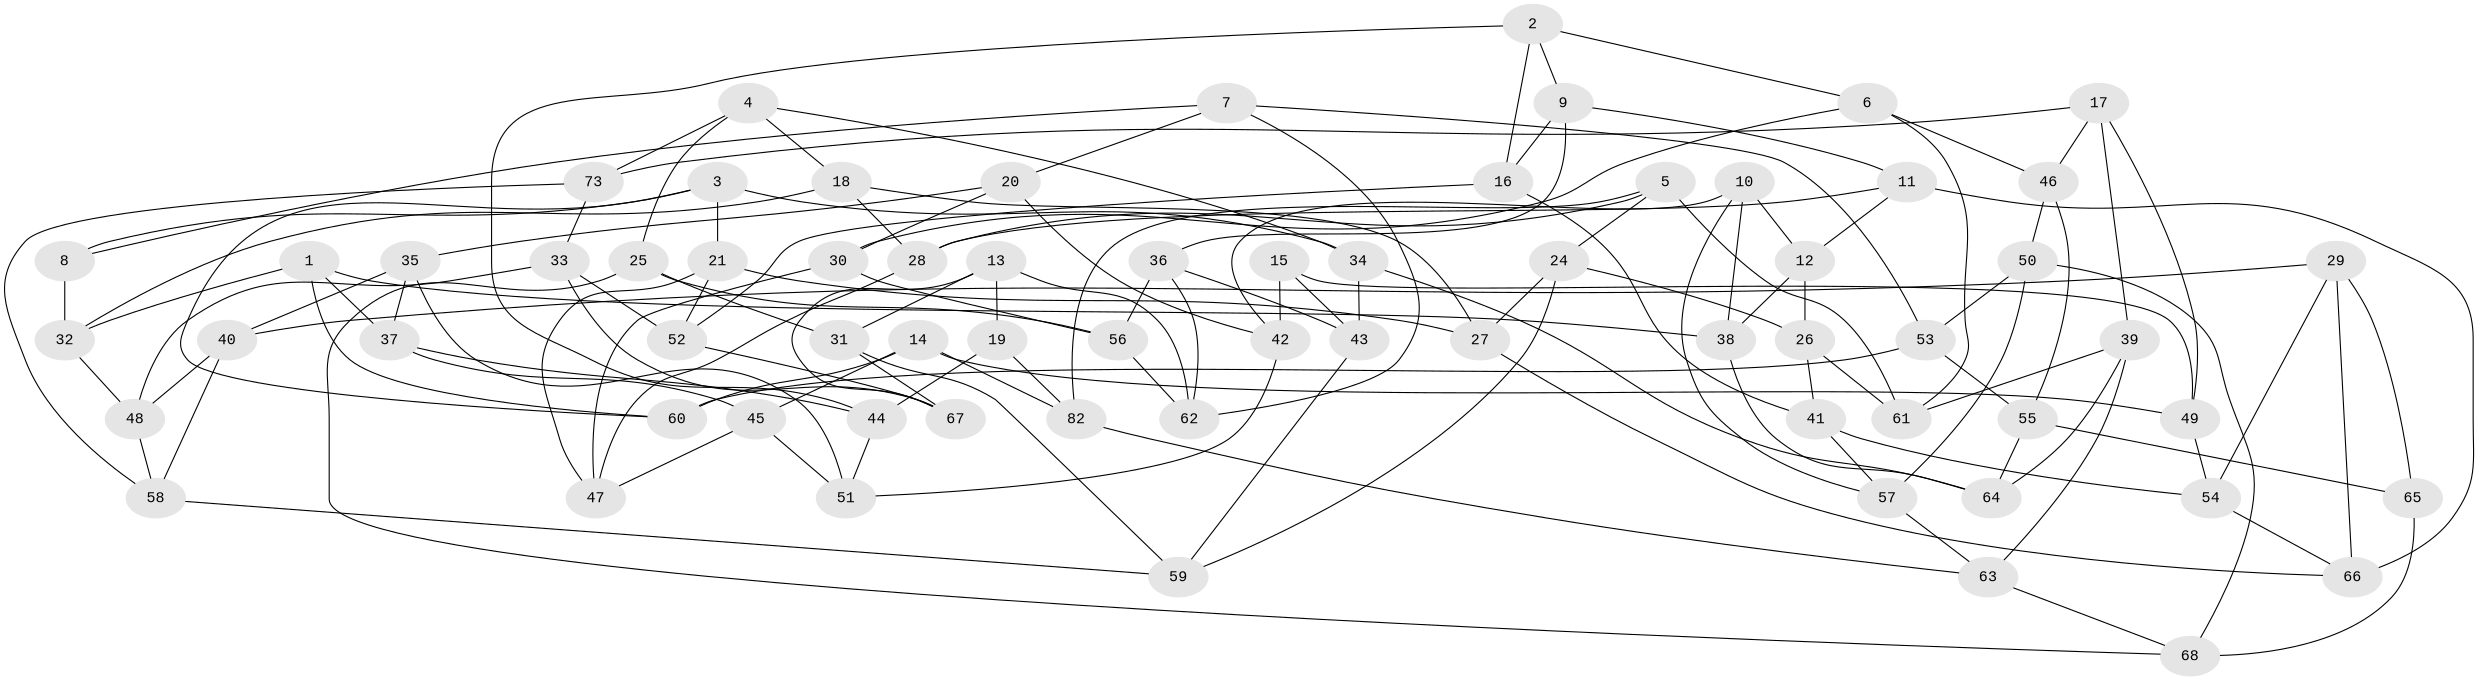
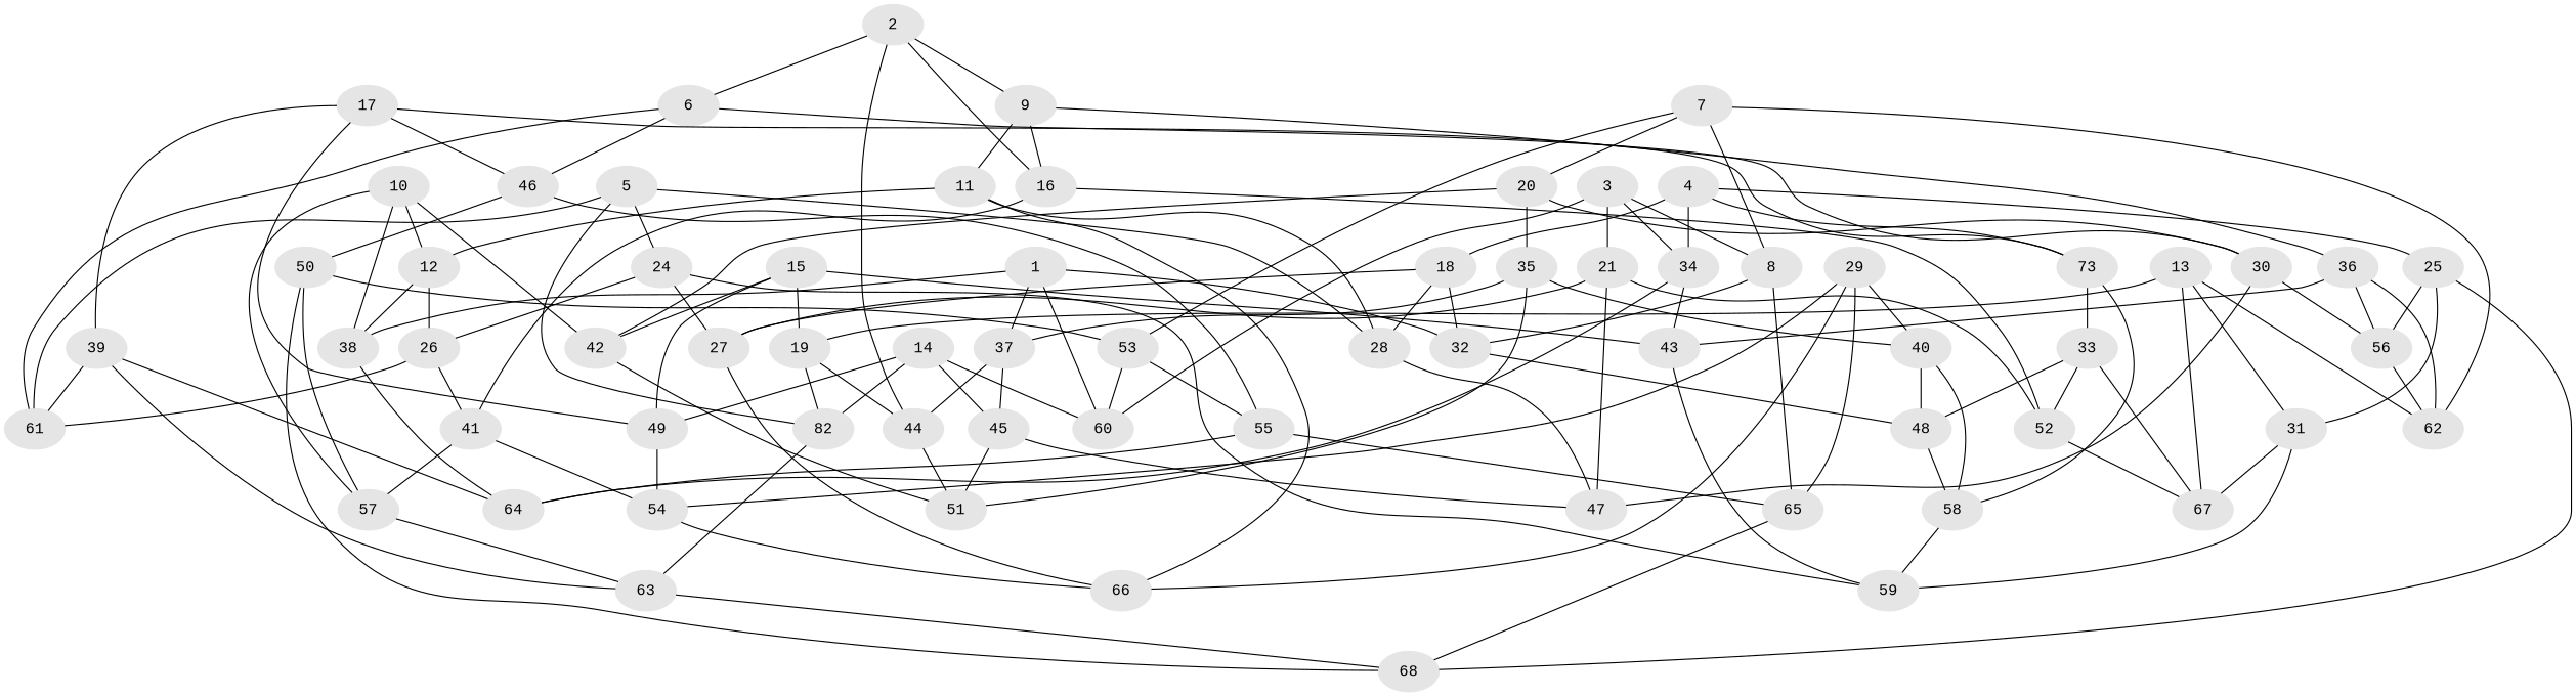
  graph {
    fontname="Liberation Mono"
    node [color=gray90 fontname="Liberation Mono" style=filled]
    edge [fontname="Liberation Mono"]
    1
    32
    37
    38
    60
    48
    44
    45
    64
    2
    6
    9
    16
    61
    30
    46
    11
    36
    41
    52
    51
    3
    8
    21
    34
    65
    27
    47
    43
    4
    18
    n32 [label=73]
    25
    28
    33
    58
    31
    56
    68
    n40 [label=82]
    5
    24
    63
    26
    59
    50
    55
    7
    20
    53
    62
    42
    35
    12
    66
    10
    57
    13
    19
    67
    14
    49
    54
    15
    17
    39
    40
    29
    1 -- 32
    1 -- 37
    1 -- 38
    1 -- 60
    32 -- 48
    37 -- 44
    37 -- 45
    38 -- 64
    48 -- 58
    44 -- 51
    45 -- 51
    45 -- 47
    2 -- 44
    2 -- 6
    2 -- 9
    2 -- 16
    6 -- 61
    6 -- 30
    6 -- 46
    9 -- 16
    9 -- 11
    9 -- 36
    16 -- 41
    16 -- 52
    30 -- 47
    30 -- 56
    46 -- 50
    46 -- 55
    11 -- 28
    11 -- 12
    11 -- 66
    36 -- 43
    36 -- 56
    36 -- 62
    41 -- 57
    41 -- 54
    52 -- 67
    3 -- 60
    3 -- 8
    3 -- 21
    3 -- 34
    8 -- 32
+   8 -- 65
    21 -- 52
    21 -- 27
    21 -- 47
    34 -- 64
    34 -- 43
    65 -- 68
    27 -- 66
    43 -- 59
    4 -- 34
    4 -- 18
    4 -- n32
    4 -- 25
    18 -- 32
    18 -- 27
    18 -- 28
    n32 -- 33
    n32 -- 58
    25 -- 31
    25 -- 56
    25 -- 68
    28 -- 47
    33 -- 48
    33 -- 52
    33 -- 67
    58 -- 59
    31 -- 59
    31 -- 67
    56 -- 62
    n40 -- 63
    5 -- 61
    5 -- 28
    5 -- n40
    5 -- 24
    24 -- 27
    24 -- 26
    24 -- 59
    63 -- 68
    26 -- 61
    26 -- 41
    50 -- 68
    50 -- 53
    50 -- 57
    55 -- 64
    55 -- 65
    7 -- 8
    7 -- 20
    7 -- 53
    7 -- 62
    20 -- 30
    20 -- 42
    20 -- 35
    53 -- 60
    53 -- 55
    42 -- 51
    35 -- 37
    35 -- 51
    35 -- 40
    12 -- 38
    12 -- 26
    10 -- 38
    10 -- 42
    10 -- 12
    10 -- 57
    57 -- 63
    13 -- 31
    13 -- 62
    13 -- 19
    13 -- 67
    19 -- 44
    19 -- n40
    14 -- 60
    14 -- 45
    14 -- n40
    14 -- 49
    49 -- 54
    54 -- 66
    15 -- 43
    15 -- 42
+   15 -- 19
    15 -- 49
    17 -- 46
    17 -- n32
    17 -- 49
    17 -- 39
    39 -- 64
    39 -- 61
    39 -- 63
    40 -- 48
    40 -- 58
    29 -- 65
    29 -- 66
    29 -- 54
    29 -- 40
  }
